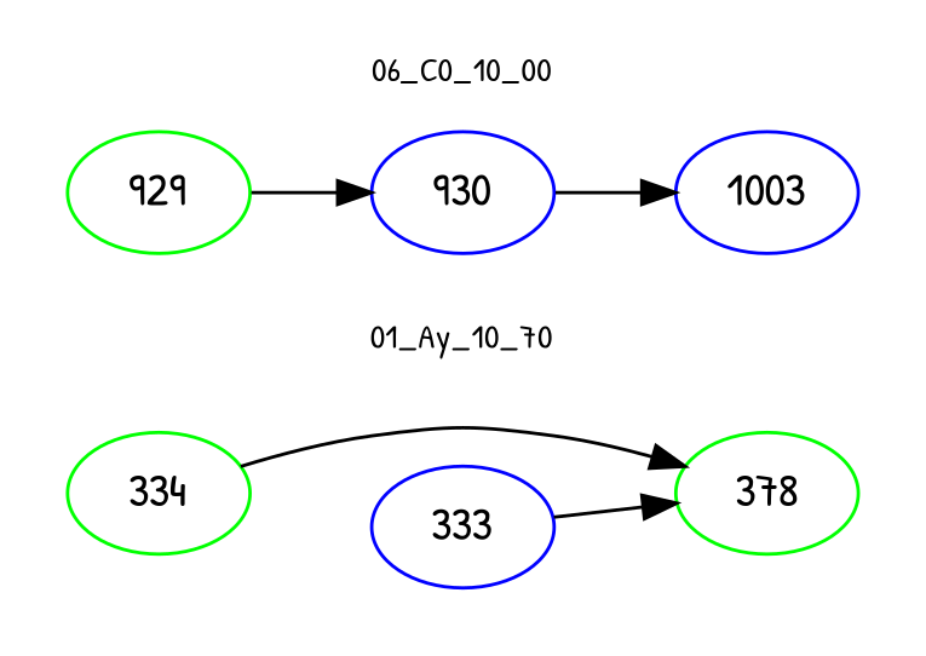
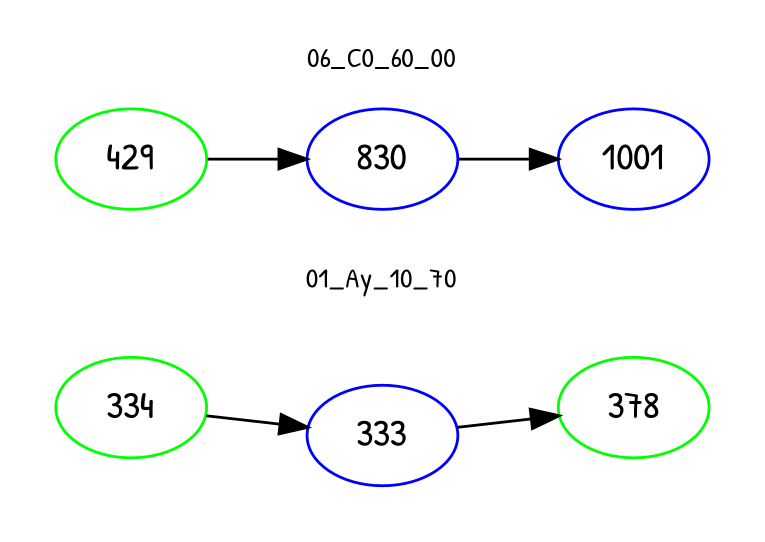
  digraph {
    fontname="Patrick Hand"
    rankdir=LR
    node [color=green fontname="Patrick Hand"]
    edge [color=black fontname="Patrick Hand"]
    n1 [label=334]
    n2 [color=blue label=333]
    n3 [label=378]
-   n4 [label=929]
-   n5 [color=blue label=930]
-   n6 [color=blue label=1003]
+   n4 [label=429]
+   n5 [color=blue label=830]
+   n6 [color=blue label=1001]
    subgraph cluster_1 {
      color=white
      fontsize=10
      label="01_Ay_10_70"
      n1
      n2
      n3
    }
    subgraph cluster_2 {
      color=white
      fontsize=10
-     label="06_C0_10_00"
+     label="06_C0_60_00"
      n4
      n5
      n6
    }
-   n1 -> n3
+   n1 -> n2
    n2 -> n3
    n4 -> n5
    n5 -> n6
  }
